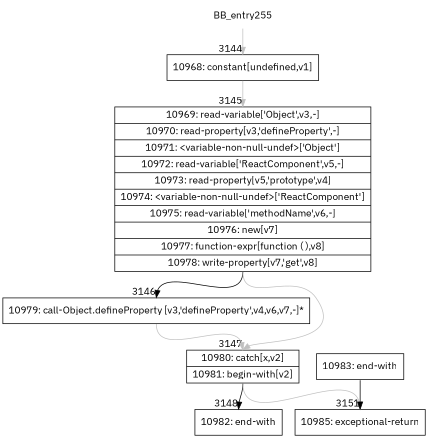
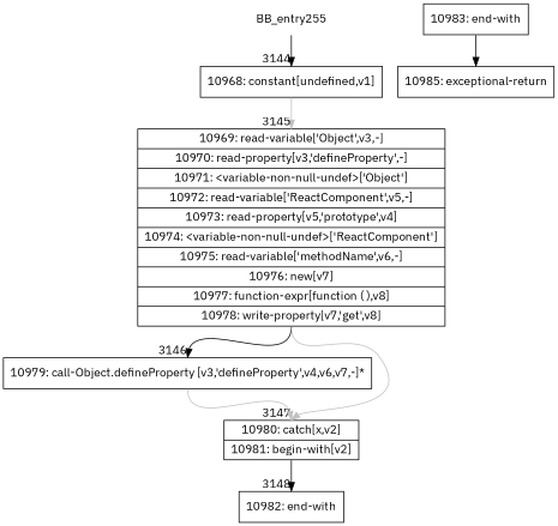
  digraph {
    fontname="IBM Plex Sans"
    rankdir=TD
    node [fontname="IBM Plex Sans" shape=record]
    edge [fontname="IBM Plex Sans" headport=n tailport=s]
    n1 [label=BB_entry255 shape=none]
    n2 [label="{10968: constant[undefined,v1]}"]
    n3 [label="{10969: read-variable['Object',v3,-]|10970: read-property[v3,'defineProperty',-]|10971: \<variable-non-null-undef\>['Object']|10972: read-variable['ReactComponent',v5,-]|10973: read-property[v5,'prototype',v4]|10974: \<variable-non-null-undef\>['ReactComponent']|10975: read-variable['methodName',v6,-]|10976: new[v7]|10977: function-expr[function ( ),v8]|10978: write-property[v7,'get',v8]}"]
    n4 [label="{10979: call-Object.defineProperty [v3,'defineProperty',v4,v6,v7,-]*}"]
    n5 [label="{10980: catch[x,v2]|10981: begin-with[v2]}"]
    n6 [label="{10982: end-with}"]
    n7 [label="{10985: exceptional-return}"]
    n8 [label="{10983: end-with}"]
-   n1 -> n2 [headlabel="    3144" color=gray]
+   n1 -> n2 [headlabel="    3144"]
    n2 -> n3 [color=gray headlabel="      3145"]
    n3 -> n4 [headlabel="      3146"]
    n3 -> n5 [color=gray headlabel="      3147"]
    n4 -> n5 [color=gray]
    n5 -> n6 [headlabel="      3148"]
-   n5 -> n7 [color=gray headlabel="      3151"]
    n8 -> n7
  }
